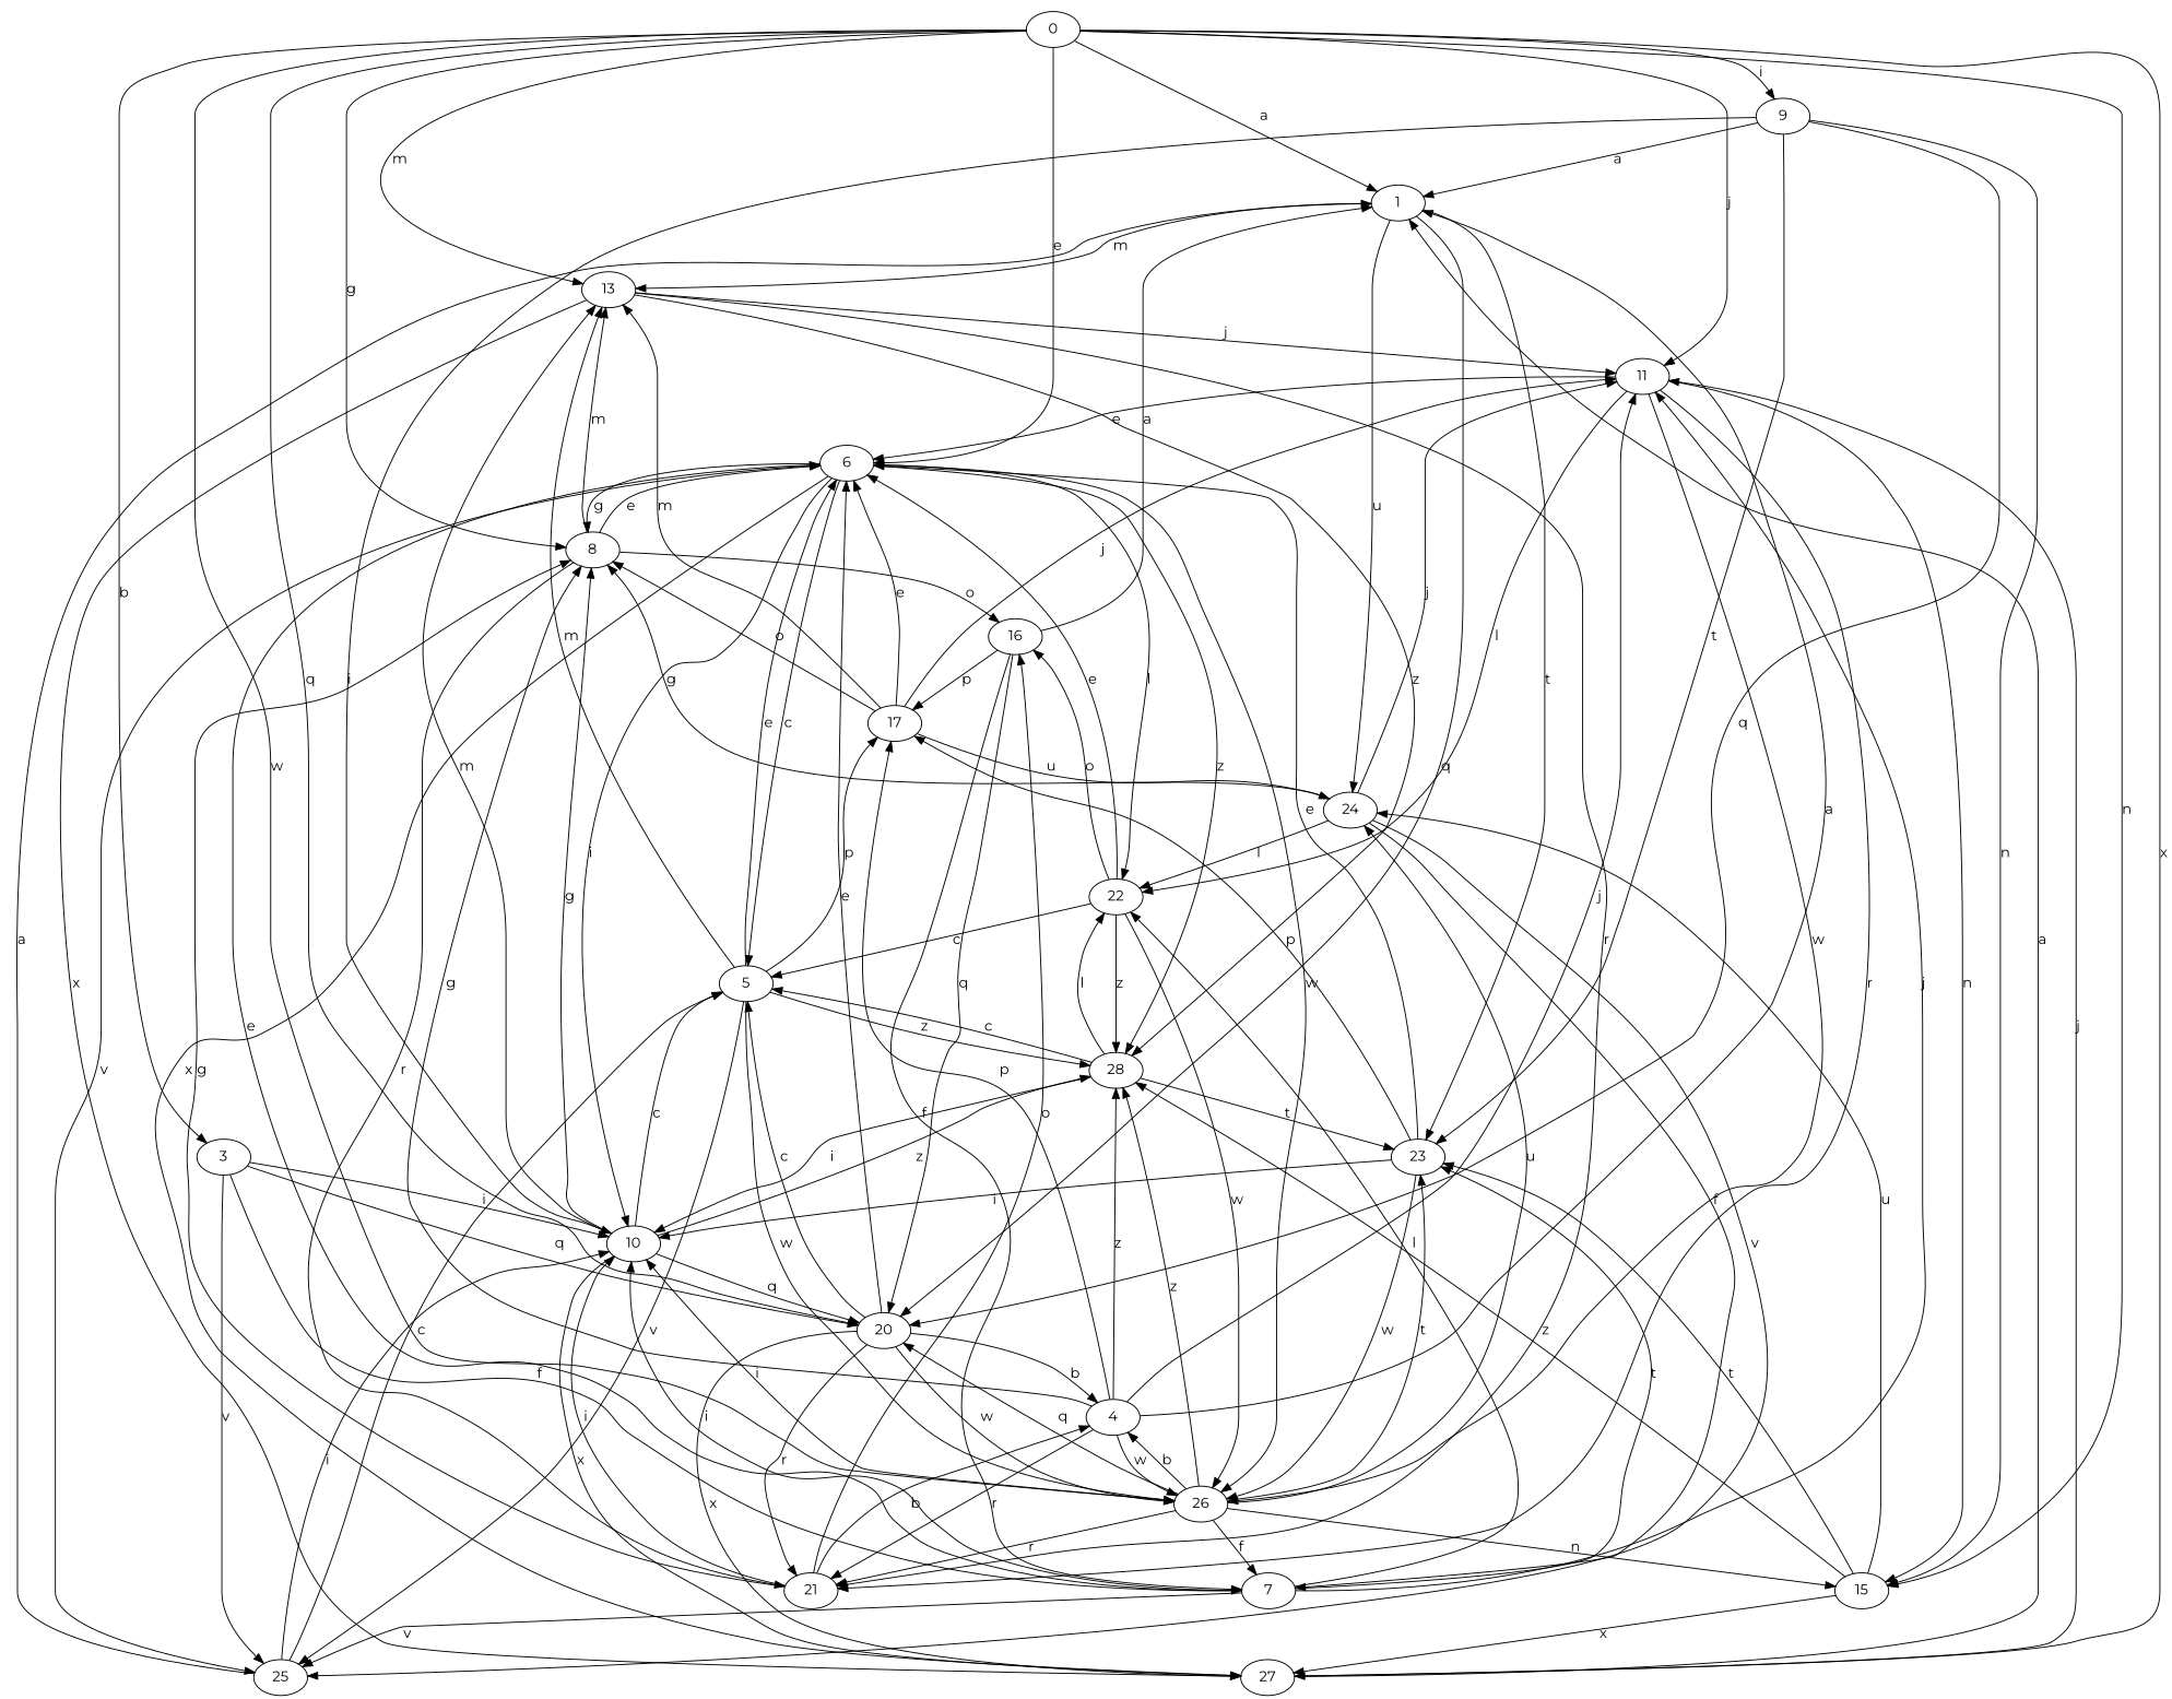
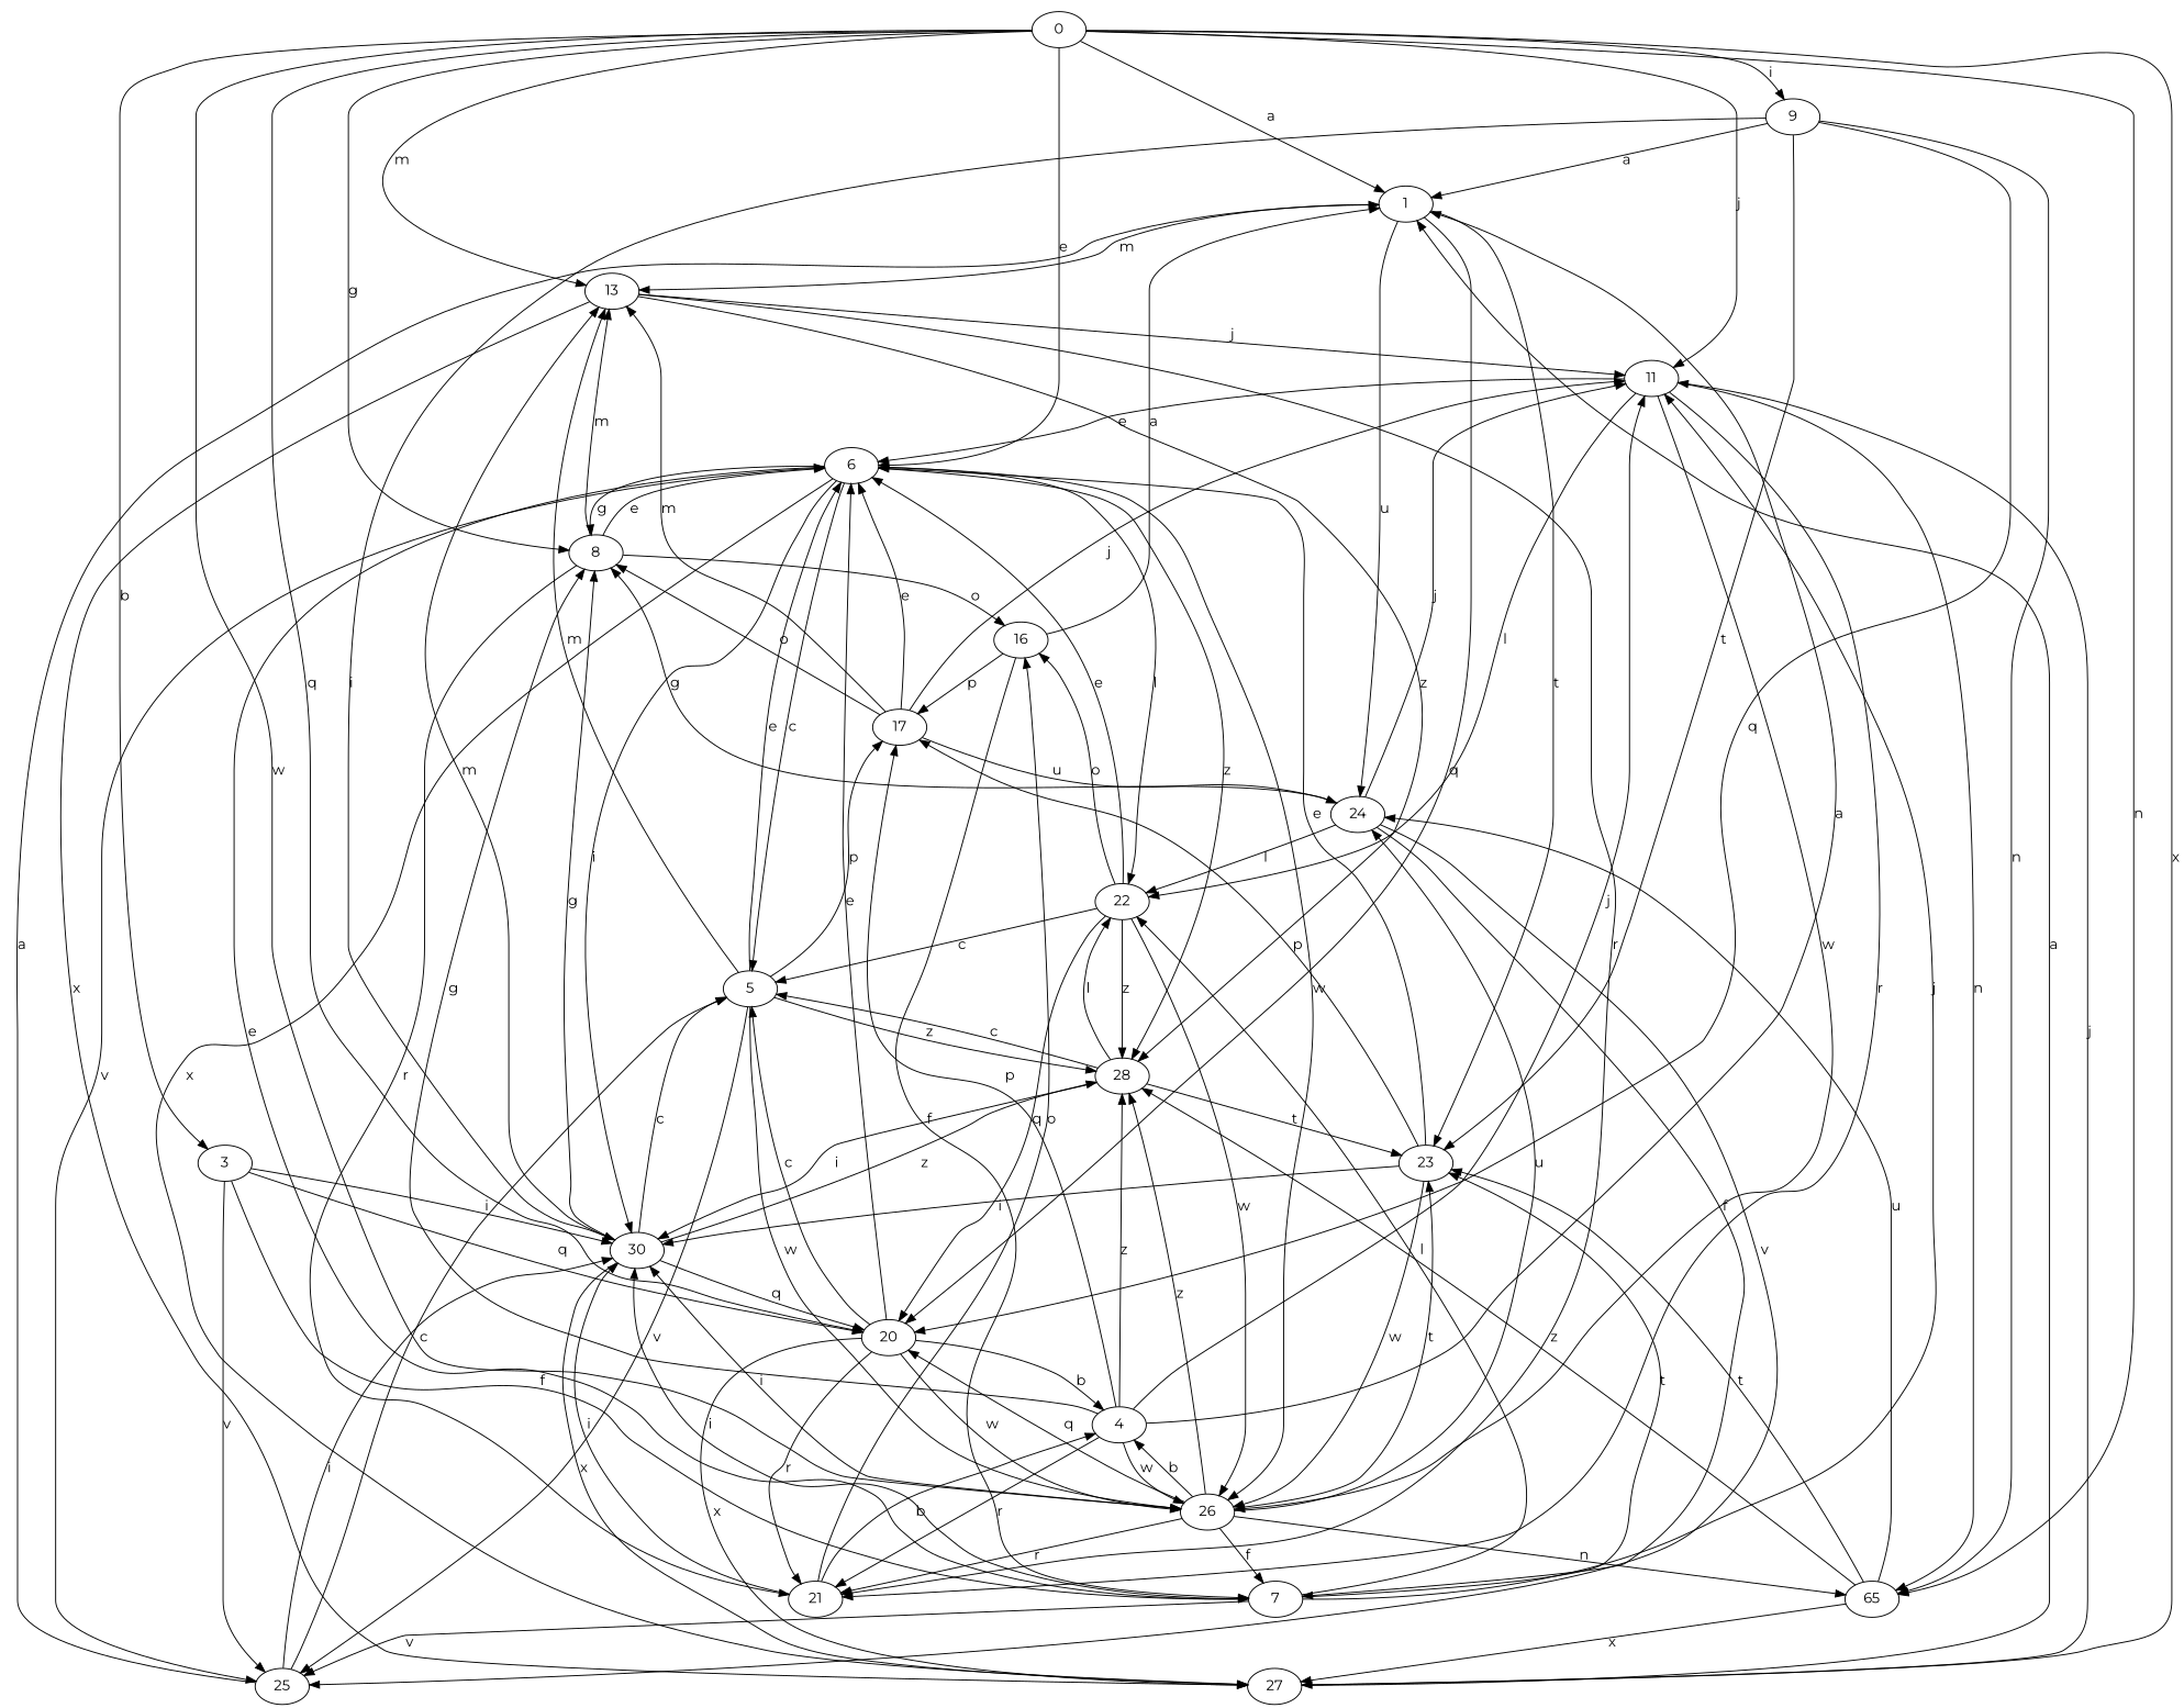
  strict digraph {
    fontname=Montserrat
    node [fontname=Montserrat]
    edge [fontname=Montserrat]
    0
    1
    3
    6
    8
    9
    11
    13
-   15
+   15 [label=65]
    20
    26
    27
    23
    24
    7
-   10
+   10 [label=30]
    25
    28
    5
    n20 [label=22]
    21
    16
    4
    17
    0 -> 1 [label=a]
    0 -> 3 [label=b]
    0 -> 6 [label=e]
    0 -> 8 [label=g]
    0 -> 9 [label=i]
    0 -> 11 [label=j]
    0 -> 13 [label=m]
    0 -> 15 [label=n]
    0 -> 20 [label=q]
    0 -> 26 [label=w]
    0 -> 27 [label=x]
    1 -> 13 [label=m]
    1 -> 20 [label=q]
    1 -> 23 [label=t]
    1 -> 24 [label=u]
    3 -> 20 [label=q]
    3 -> 7 [label=f]
    3 -> 10 [label=i]
    3 -> 25 [label=v]
    6 -> 8 [label=g]
    6 -> 26 [label=w]
    6 -> 27 [label=x]
    6 -> 10 [label=i]
    6 -> 25 [label=v]
    6 -> 28 [label=z]
    6 -> 5 [label=c]
    6 -> n20 [label=l]
    8 -> 6 [label=e]
    8 -> 13 [label=m]
    8 -> 21 [label=r]
    8 -> 16 [label=o]
    9 -> 1 [label=a]
    9 -> 15 [label=n]
    9 -> 20 [label=q]
    9 -> 23 [label=t]
    9 -> 10 [label=i]
    11 -> 6 [label=e]
    11 -> 15 [label=n]
    11 -> 26 [label=w]
    11 -> n20 [label=l]
    11 -> 21 [label=r]
    13 -> 11 [label=j]
    13 -> 27 [label=x]
    13 -> 28 [label=z]
    13 -> 21 [label=r]
    15 -> 27 [label=x]
    15 -> 23 [label=t]
    15 -> 24 [label=u]
    15 -> 28 [label=z]
    20 -> 6 [label=e]
    20 -> 26 [label=w]
    20 -> 27 [label=x]
    20 -> 5 [label=c]
    20 -> 21 [label=r]
    20 -> 4 [label=b]
    26 -> 15 [label=n]
    26 -> 20 [label=q]
    26 -> 23 [label=t]
    26 -> 24 [label=u]
    26 -> 7 [label=f]
    26 -> 10 [label=i]
    26 -> 28 [label=z]
    26 -> 21 [label=r]
    26 -> 4 [label=b]
    27 -> 1 [label=a]
    27 -> 11 [label=j]
    23 -> 6 [label=e]
    23 -> 26 [label=w]
    23 -> 10 [label=i]
    23 -> 17 [label=p]
    24 -> 8 [label=g]
    24 -> 11 [label=j]
    24 -> 7 [label=f]
    24 -> 25 [label=v]
    24 -> n20 [label=l]
    7 -> 6 [label=e]
    7 -> 11 [label=j]
    7 -> 23 [label=t]
    7 -> 10 [label=i]
    7 -> 25 [label=v]
    7 -> n20 [label=l]
    10 -> 8 [label=g]
    10 -> 13 [label=m]
    10 -> 20 [label=q]
    10 -> 27 [label=x]
    10 -> 28 [label=z]
    10 -> 5 [label=c]
    25 -> 1 [label=a]
    25 -> 10 [label=i]
    25 -> 5 [label=c]
    28 -> 23 [label=t]
    28 -> 10 [label=i]
    28 -> 5 [label=c]
    28 -> n20 [label=l]
    5 -> 6 [label=e]
    5 -> 13 [label=m]
    5 -> 26 [label=w]
    5 -> 25 [label=v]
    5 -> 28 [label=z]
    5 -> 17 [label=p]
    n20 -> 6 [label=e]
    n20 -> 26 [label=w]
    n20 -> 28 [label=z]
    n20 -> 5 [label=c]
    n20 -> 16 [label=o]
-   21 -> 8 [label=g]
    21 -> 10 [label=i]
    21 -> 16 [label=o]
    21 -> 4 [label=b]
    16 -> 1 [label=a]
-   16 -> 20 [label=q]
+   n20 -> 20 [label=q]
    16 -> 7 [label=f]
    16 -> 17 [label=p]
    4 -> 1 [label=a]
    4 -> 8 [label=g]
    4 -> 11 [label=j]
    4 -> 26 [label=w]
    4 -> 28 [label=z]
    4 -> 21 [label=r]
    4 -> 17 [label=p]
    17 -> 6 [label=e]
    17 -> 8 [label=o]
    17 -> 11 [label=j]
    17 -> 13 [label=m]
    17 -> 24 [label=u]
  }
